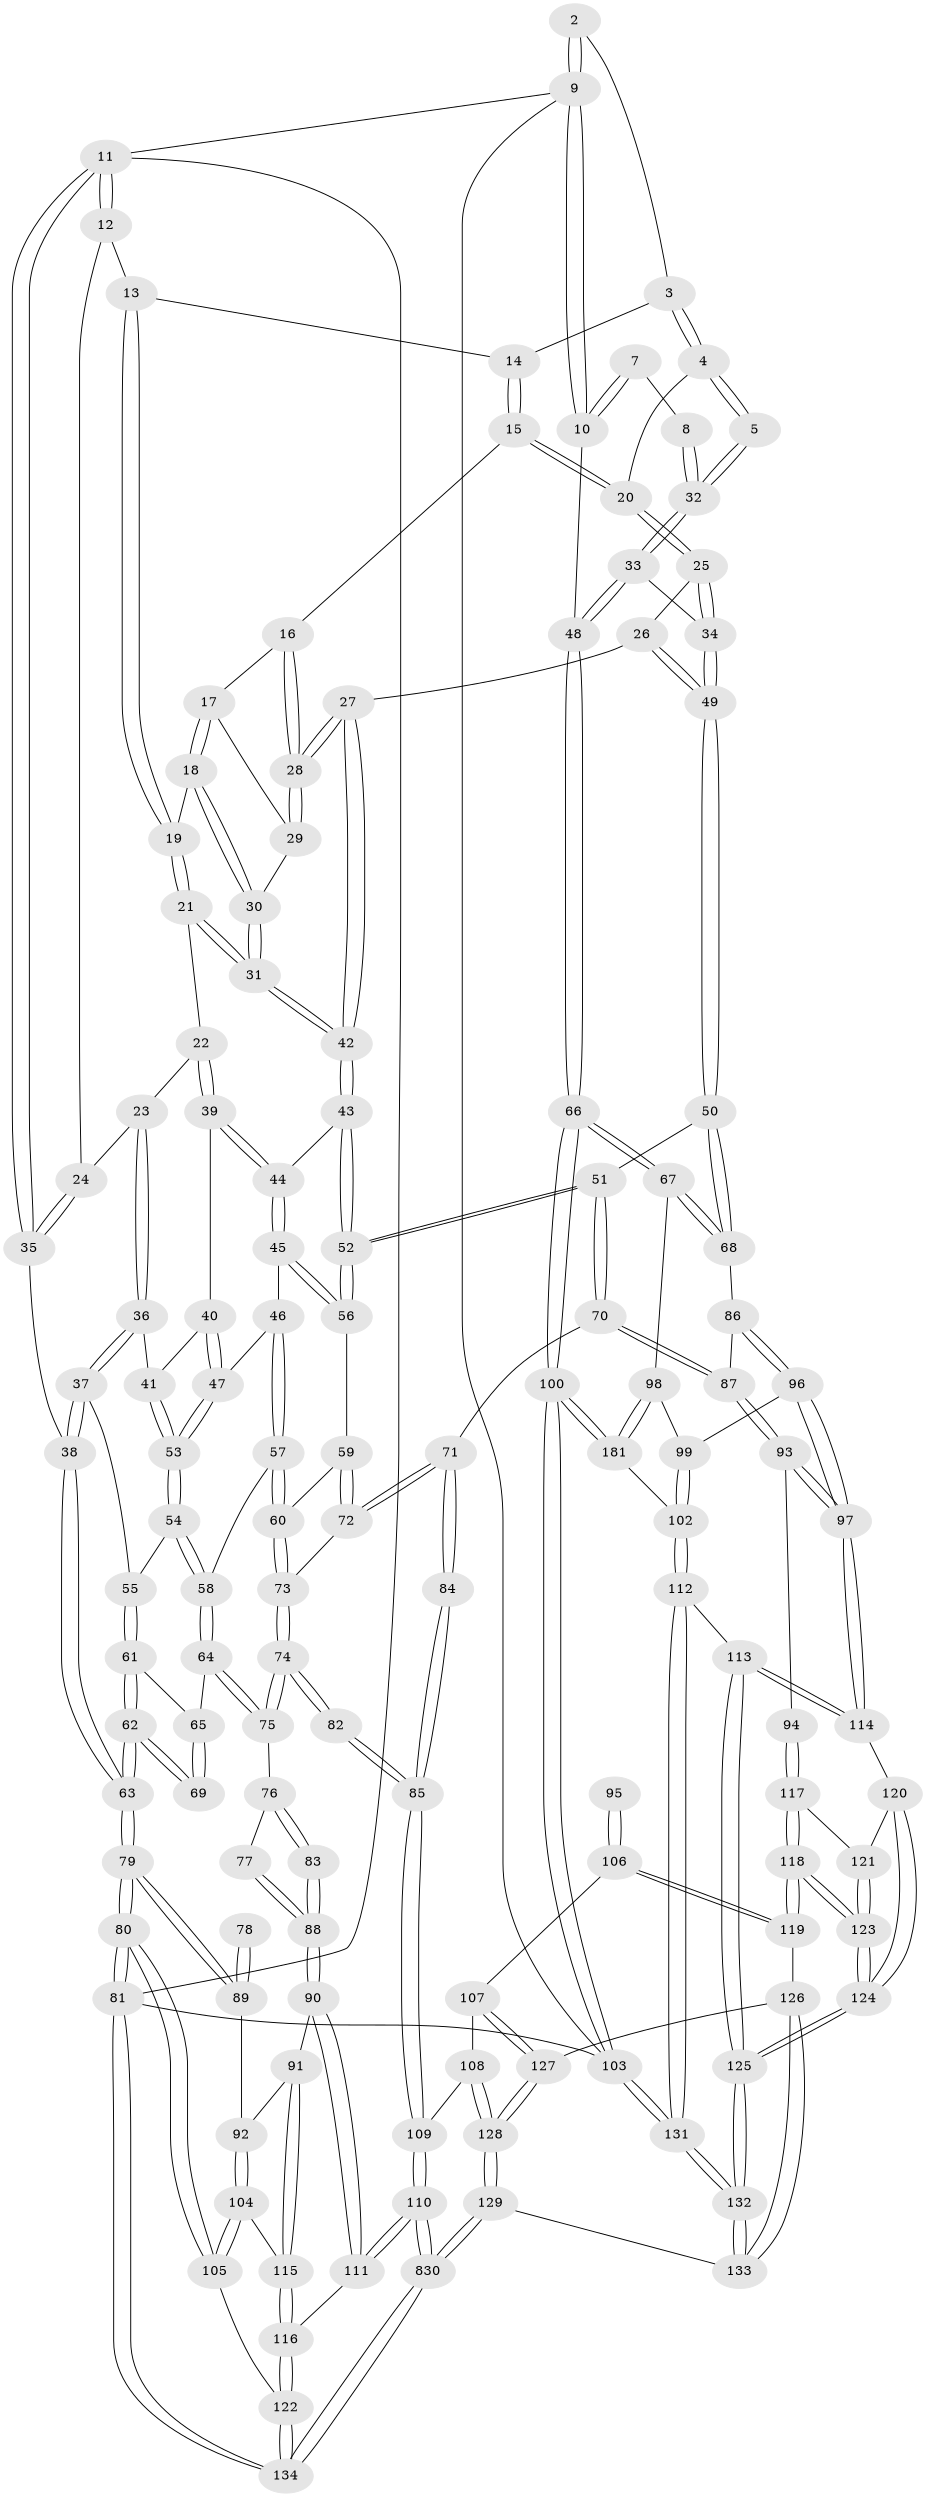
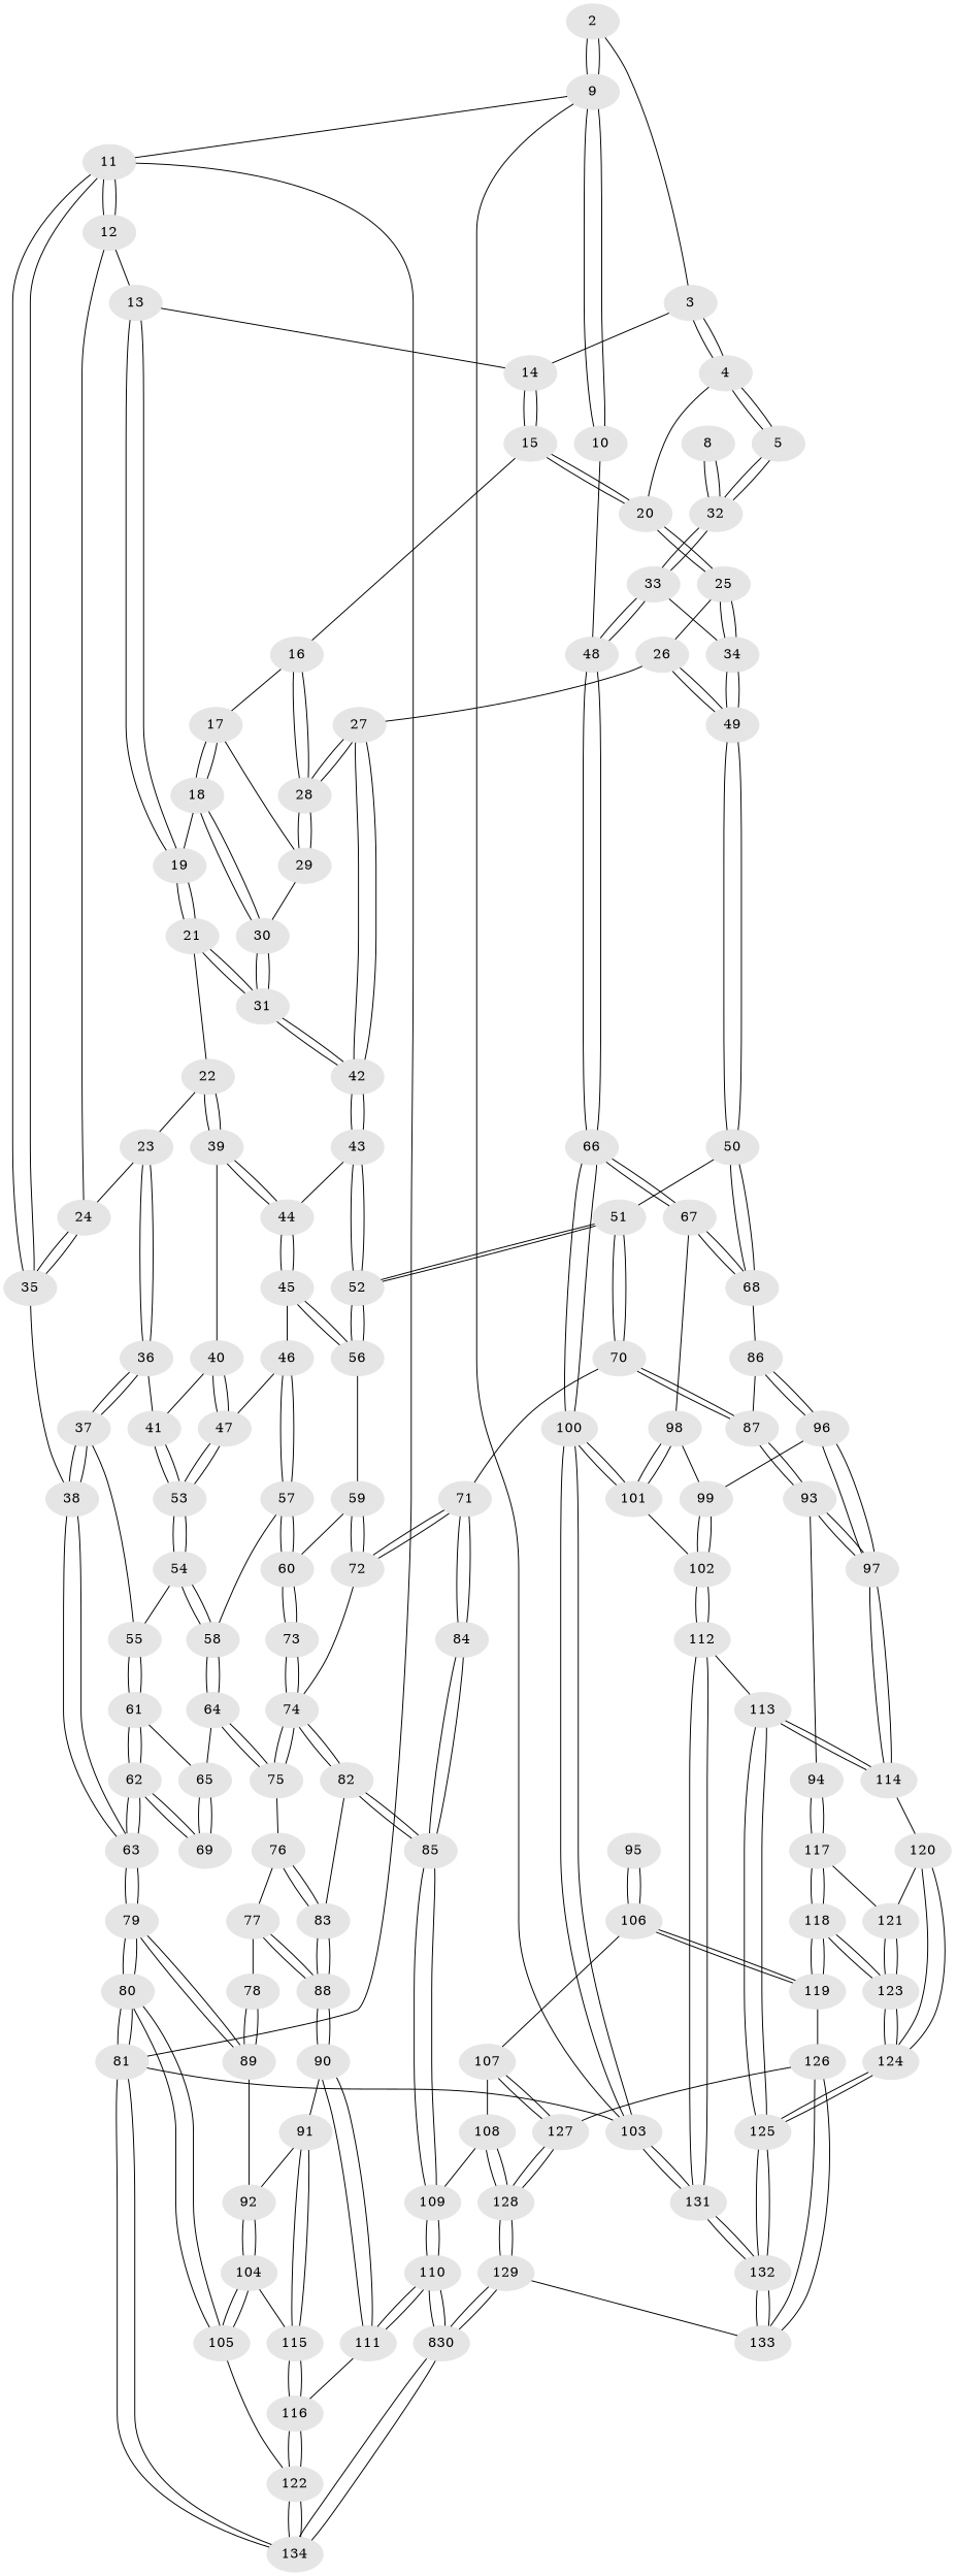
  graph {
    node [color=gray90 style=filled]
    2
    3
    9
-   7
    8
    10
    4
    14
    11
    103
    5
    20
    15
    32
    25
    33
    48
    12
    35
    81
    131
    66
    13
    24
    38
    134
    19
    21
    16
    17
    28
    18
    29
    30
    31
    22
    26
    34
    23
    39
    42
    36
    40
    44
    37
    41
    27
    49
    50
    43
    63
    55
    53
    61
    79
    47
    45
    54
    52
    56
    46
    57
    59
    58
    60
    67
    100
    51
    68
    70
    86
    71
    87
    64
    62
    65
    72
    73
    75
    74
    69
    89
    80
    76
    98
-   101 [label=181]
+   101
    99
    96
    78
    84
    93
    85
    82
    83
    77
    88
    90
    92
    105
    122
    109
    95
    106
    110
    97
    94
    91
    111
    104
    115
    116
    117
    114
    118
    121
    107
    119
    102
    120
    112
    113
    132
    108
    127
    126
    128
    129
    n128 [label=830]
    125
    124
    123
    133
    2 -- 3
    2 -- 9
    2 -- 9
    3 -- 4
    3 -- 4
    3 -- 14
    9 -- 10
    9 -- 10
    9 -- 11
    9 -- 103
-   7 -- 8
-   7 -- 10
-   7 -- 10
    8 -- 32
    8 -- 32
    10 -- 48
    4 -- 5
    4 -- 5
    4 -- 20
    14 -- 15
    14 -- 15
    11 -- 12
    11 -- 12
    11 -- 35
    11 -- 35
    11 -- 81
    103 -- 131
    103 -- 131
    5 -- 32
    5 -- 32
    20 -- 25
    20 -- 25
    15 -- 20
    15 -- 20
    15 -- 16
    32 -- 33
    32 -- 33
    25 -- 26
    25 -- 34
    25 -- 34
    33 -- 48
    33 -- 48
    33 -- 34
    48 -- 66
    48 -- 66
    12 -- 13
    12 -- 24
    35 -- 38
    81 -- 103
    81 -- 134
    81 -- 134
    131 -- 132
    131 -- 132
    66 -- 67
    66 -- 67
    66 -- 100
    66 -- 100
    13 -- 14
    13 -- 19
    13 -- 19
    24 -- 35
    24 -- 35
    38 -- 63
    38 -- 63
    19 -- 21
    19 -- 21
    21 -- 31
    21 -- 31
    21 -- 22
    16 -- 17
    16 -- 28
    16 -- 28
    17 -- 18
    17 -- 18
    17 -- 29
    28 -- 29
    28 -- 29
    18 -- 19
    18 -- 30
    18 -- 30
    29 -- 30
    30 -- 31
    30 -- 31
    31 -- 42
    31 -- 42
    22 -- 23
    22 -- 39
    22 -- 39
    26 -- 27
    26 -- 49
    26 -- 49
    34 -- 49
    34 -- 49
    23 -- 24
    23 -- 36
    23 -- 36
    39 -- 40
    39 -- 44
    39 -- 44
    42 -- 43
    42 -- 43
    36 -- 37
    36 -- 37
    36 -- 41
    40 -- 41
    40 -- 47
    40 -- 47
    44 -- 45
    44 -- 45
    37 -- 38
    37 -- 38
    37 -- 55
    41 -- 53
    41 -- 53
    27 -- 28
    27 -- 28
    27 -- 42
    27 -- 42
    49 -- 50
    49 -- 50
    50 -- 51
    50 -- 68
    50 -- 68
    43 -- 44
    43 -- 52
    43 -- 52
    63 -- 79
    63 -- 79
    55 -- 61
    55 -- 61
    53 -- 54
    53 -- 54
    61 -- 62
    61 -- 62
    61 -- 65
    79 -- 89
    79 -- 89
    79 -- 80
    79 -- 80
    47 -- 53
    47 -- 53
    45 -- 56
    45 -- 56
    45 -- 46
    54 -- 55
    54 -- 58
    54 -- 58
    52 -- 56
    52 -- 56
    56 -- 59
    46 -- 47
    46 -- 57
    46 -- 57
    57 -- 58
    57 -- 60
    57 -- 60
    59 -- 60
    59 -- 72
    59 -- 72
    58 -- 64
    58 -- 64
    60 -- 73
    60 -- 73
    67 -- 68
    67 -- 68
    67 -- 98
    100 -- 103
    100 -- 103
    100 -- 101
    100 -- 101
    51 -- 52
    51 -- 52
    51 -- 70
    51 -- 70
    68 -- 86
    70 -- 71
    70 -- 87
    70 -- 87
    86 -- 87
    86 -- 96
    86 -- 96
    71 -- 72
    71 -- 72
    71 -- 84
    71 -- 84
    87 -- 93
    87 -- 93
    64 -- 65
    64 -- 75
    64 -- 75
    62 -- 63
    62 -- 63
    62 -- 69
    62 -- 69
    65 -- 69
    65 -- 69
-   72 -- 73
+   72 -- 74
    73 -- 74
    73 -- 74
    75 -- 76
    74 -- 75
    74 -- 75
    74 -- 82
    74 -- 82
    89 -- 92
    80 -- 81
    80 -- 81
    80 -- 105
    80 -- 105
    76 -- 83
    76 -- 83
    76 -- 77
    98 -- 101
    98 -- 101
    98 -- 99
    101 -- 102
    99 -- 102
    99 -- 102
    96 -- 99
    96 -- 97
    96 -- 97
    78 -- 89
    78 -- 89
    84 -- 85
    84 -- 85
    93 -- 97
    93 -- 97
    93 -- 94
    85 -- 109
    85 -- 109
    82 -- 85
    82 -- 85
+   82 -- 83
    83 -- 88
    83 -- 88
+   77 -- 78
    77 -- 88
    77 -- 88
    88 -- 90
    88 -- 90
    90 -- 91
    90 -- 111
    90 -- 111
    92 -- 104
    92 -- 104
    105 -- 122
    122 -- 134
    122 -- 134
    109 -- 110
    109 -- 110
    95 -- 106
    95 -- 106
    106 -- 107
    106 -- 119
    106 -- 119
    110 -- 111
    110 -- 111
    110 -- n128
    110 -- n128
    97 -- 114
    97 -- 114
    94 -- 117
    94 -- 117
    91 -- 92
    91 -- 115
    91 -- 115
    111 -- 116
    104 -- 105
    104 -- 105
    104 -- 115
    115 -- 116
    115 -- 116
    116 -- 122
    116 -- 122
    117 -- 118
    117 -- 118
    117 -- 121
    114 -- 120
    118 -- 119
    118 -- 119
    118 -- 123
    118 -- 123
    121 -- 123
    121 -- 123
    107 -- 108
    107 -- 127
    107 -- 127
    119 -- 126
    102 -- 112
    102 -- 112
    120 -- 121
    120 -- 124
    120 -- 124
    112 -- 131
    112 -- 131
    112 -- 113
    113 -- 114
    113 -- 114
    113 -- 125
    113 -- 125
    132 -- 133
    132 -- 133
    108 -- 109
    108 -- 128
    108 -- 128
    127 -- 128
    127 -- 128
    126 -- 127
    126 -- 133
    126 -- 133
    128 -- 129
    128 -- 129
    129 -- n128
    129 -- n128
    129 -- 133
    n128 -- 134
    n128 -- 134
    125 -- 132
    125 -- 132
    124 -- 125
    124 -- 125
    123 -- 124
    123 -- 124
  }
